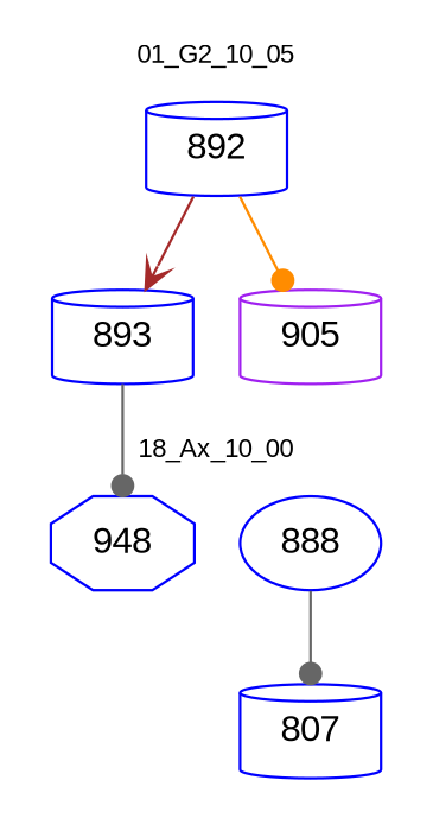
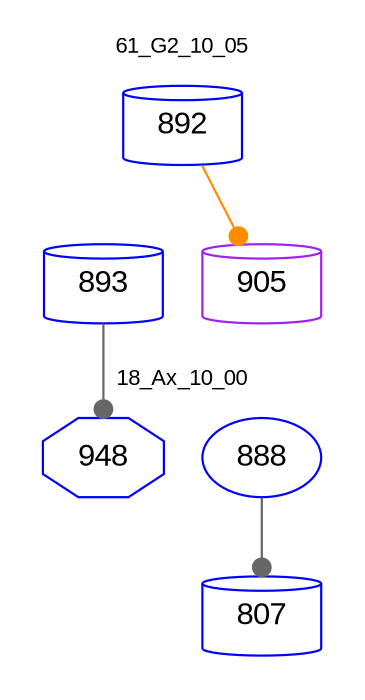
  digraph {
    fontname="Liberation Sans"
    node [color=blue fontname="Liberation Sans" shape=cylinder]
    edge [arrowhead=dot color=gray40 fontname="Liberation Sans"]
    n1 [label=888 shape=ellipse]
    n2 [label=807]
    n3 [label=948 shape=octagon]
    n4 [label=892]
    n5 [label=893]
    n6 [color=purple label=905]
    subgraph cluster_1 {
      color=white
      fontsize=10
      label="18_Ax_10_00"
      n1
      n2
      n3
    }
    subgraph cluster_2 {
      color=white
      fontsize=10
-     label="01_G2_10_05"
+     label="61_G2_10_05"
      n4
      n5
      n6
    }
    n1 -> n2
-   n4 -> n5 [arrowhead=vee color=brown]
    n4 -> n6 [color=darkorange]
    n5 -> n3
  }
